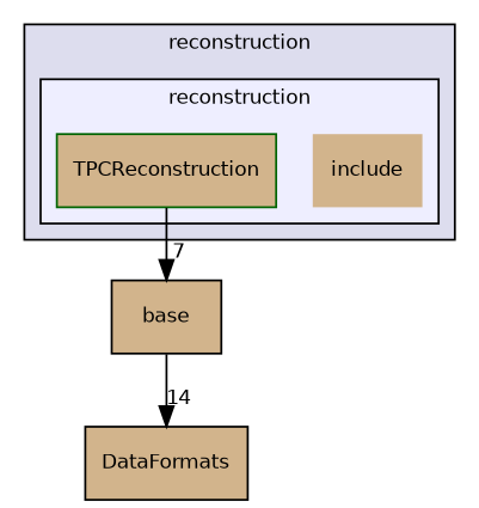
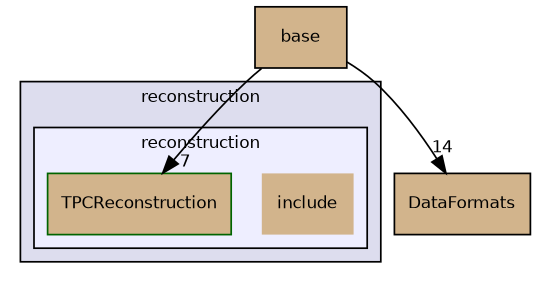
  digraph {
    compound=true
    node [color=black fillcolor=tan fontname=Helvetica fontsize=10 shape=box style=filled]
    edge [labeldistance=1.5 labelfontname=Helvetica labelfontsize=10]
    n1 [color=darkorange label=include shape=plaintext]
    n2 [color=darkgreen label=TPCReconstruction]
    n3 [label=base]
    n4 [label=DataFormats]
    subgraph cluster_1 {
      bgcolor="#ddddee"
      fontname=Helvetica
      fontsize=10
      label=reconstruction
      pencolor=black
      subgraph cluster_2 {
        bgcolor="#eeeeff"
        fontname=Helvetica
        fontsize=10
        label=reconstruction
        pencolor=black
        n1
        n2
      }
    }
-   n2 -> n3 [headlabel=7]
+   n3 -> n2 [headlabel=7]
    n3 -> n4 [headlabel=14]
  }
